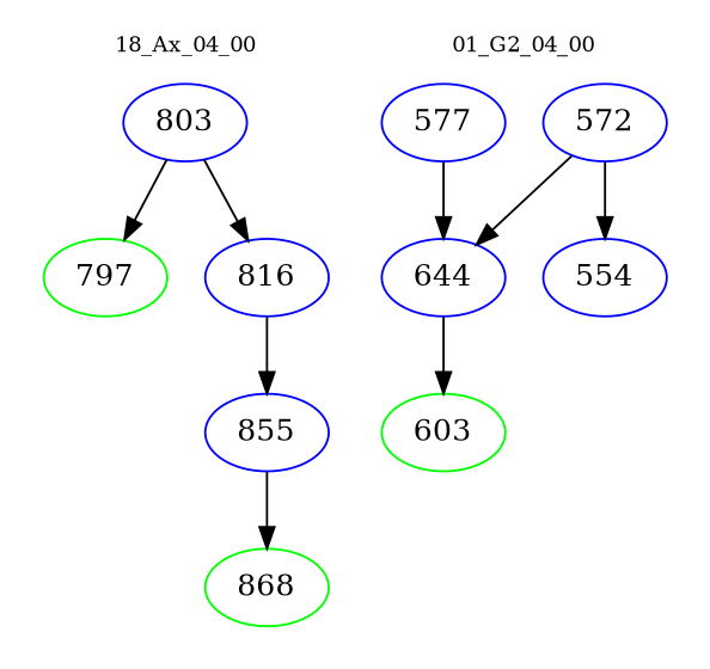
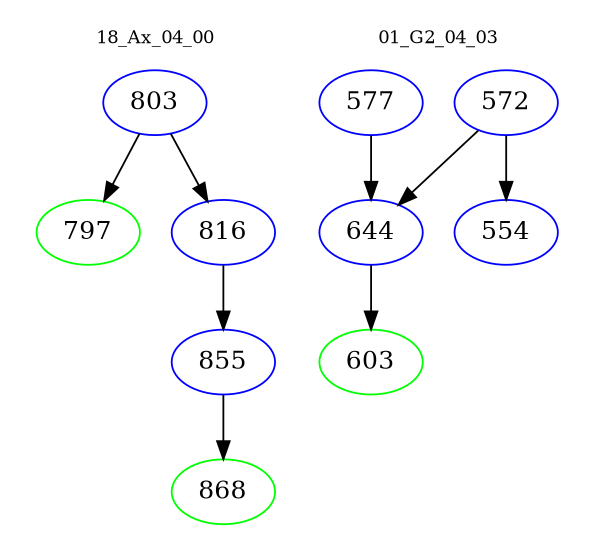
  digraph {
    node [color=blue]
    edge [color=black]
    n1 [label=803]
    n2 [color=green label=797]
    n3 [label=816]
    n4 [label=855]
    n5 [color=green label=868]
    n6 [label=572]
    n7 [label=554]
    n8 [label=577]
    n9 [label=644]
    n10 [color=green label=603]
    subgraph cluster_1 {
      color=white
      fontsize=10
      label="18_Ax_04_00"
      n1
      n2
      n3
      n4
      n5
    }
    subgraph cluster_2 {
      color=white
      fontsize=10
-     label="01_G2_04_00"
+     label="01_G2_04_03"
      n6
      n7
      n8
      n9
      n10
    }
    n1 -> n2
    n1 -> n3
    n3 -> n4
    n4 -> n5
    n6 -> n7
    n6 -> n9
    n8 -> n9
    n9 -> n10
  }
